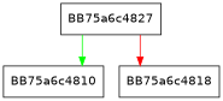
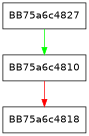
  digraph {
    fontname="DejaVu Sans"
    splines=ortho
    node [fontname="DejaVu Sans" shape=box]
    edge [fontname="DejaVu Sans"]
    BB75a6c4810
    BB75a6c4818
    BB75a6c4827
-   BB75a6c4827 -> BB75a6c4818 [color=red]
+   BB75a6c4810 -> BB75a6c4818 [color=red]
    BB75a6c4827 -> BB75a6c4810 [color=green]
  }
